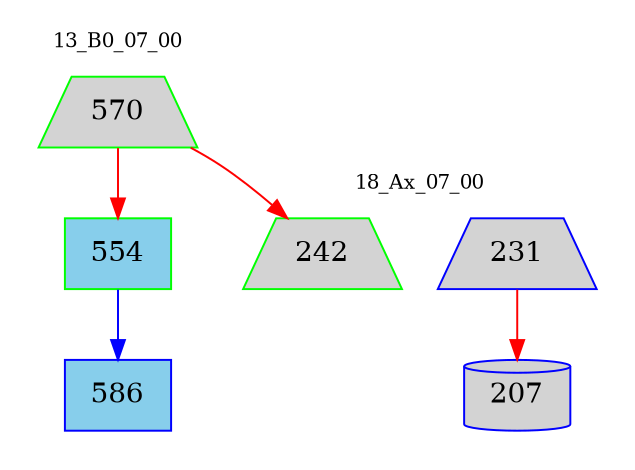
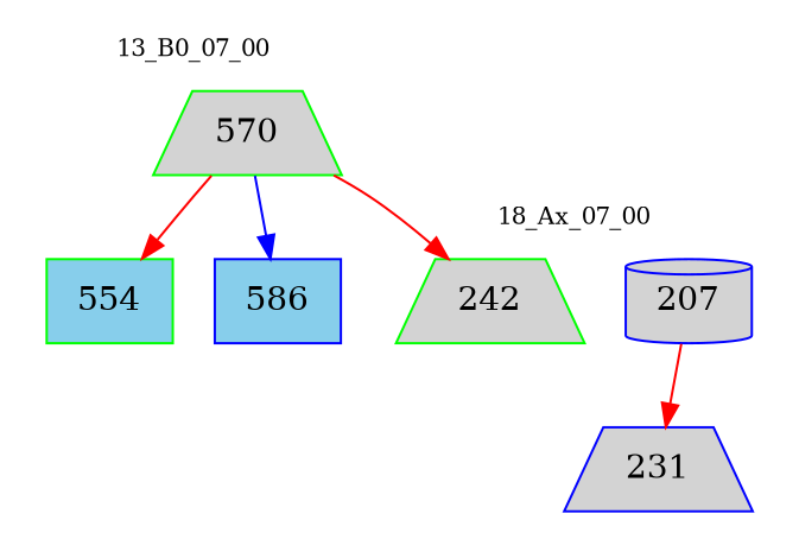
  digraph {
    node [color=blue fillcolor=lightgrey shape=trapezium style=filled]
    edge [color=red]
    n1 [label=231]
    n2 [label=207 shape=cylinder]
    n3 [color=green label=242]
    n4 [color=green label=570]
    n5 [color=green fillcolor=skyblue label=554 shape=box]
    n6 [fillcolor=skyblue label=586 shape=box]
    subgraph cluster_1 {
      color=white
      fontsize=10
      label="18_Ax_07_00"
      n1
      n2
      n3
    }
    subgraph cluster_2 {
      color=white
      fontsize=10
      label="13_B0_07_00"
      n4
      n5
      n6
    }
-   n1 -> n2
+   n2 -> n1
    n4 -> n3
    n4 -> n5
-   n5 -> n6 [color=blue]
+   n4 -> n6 [color=blue]
  }
